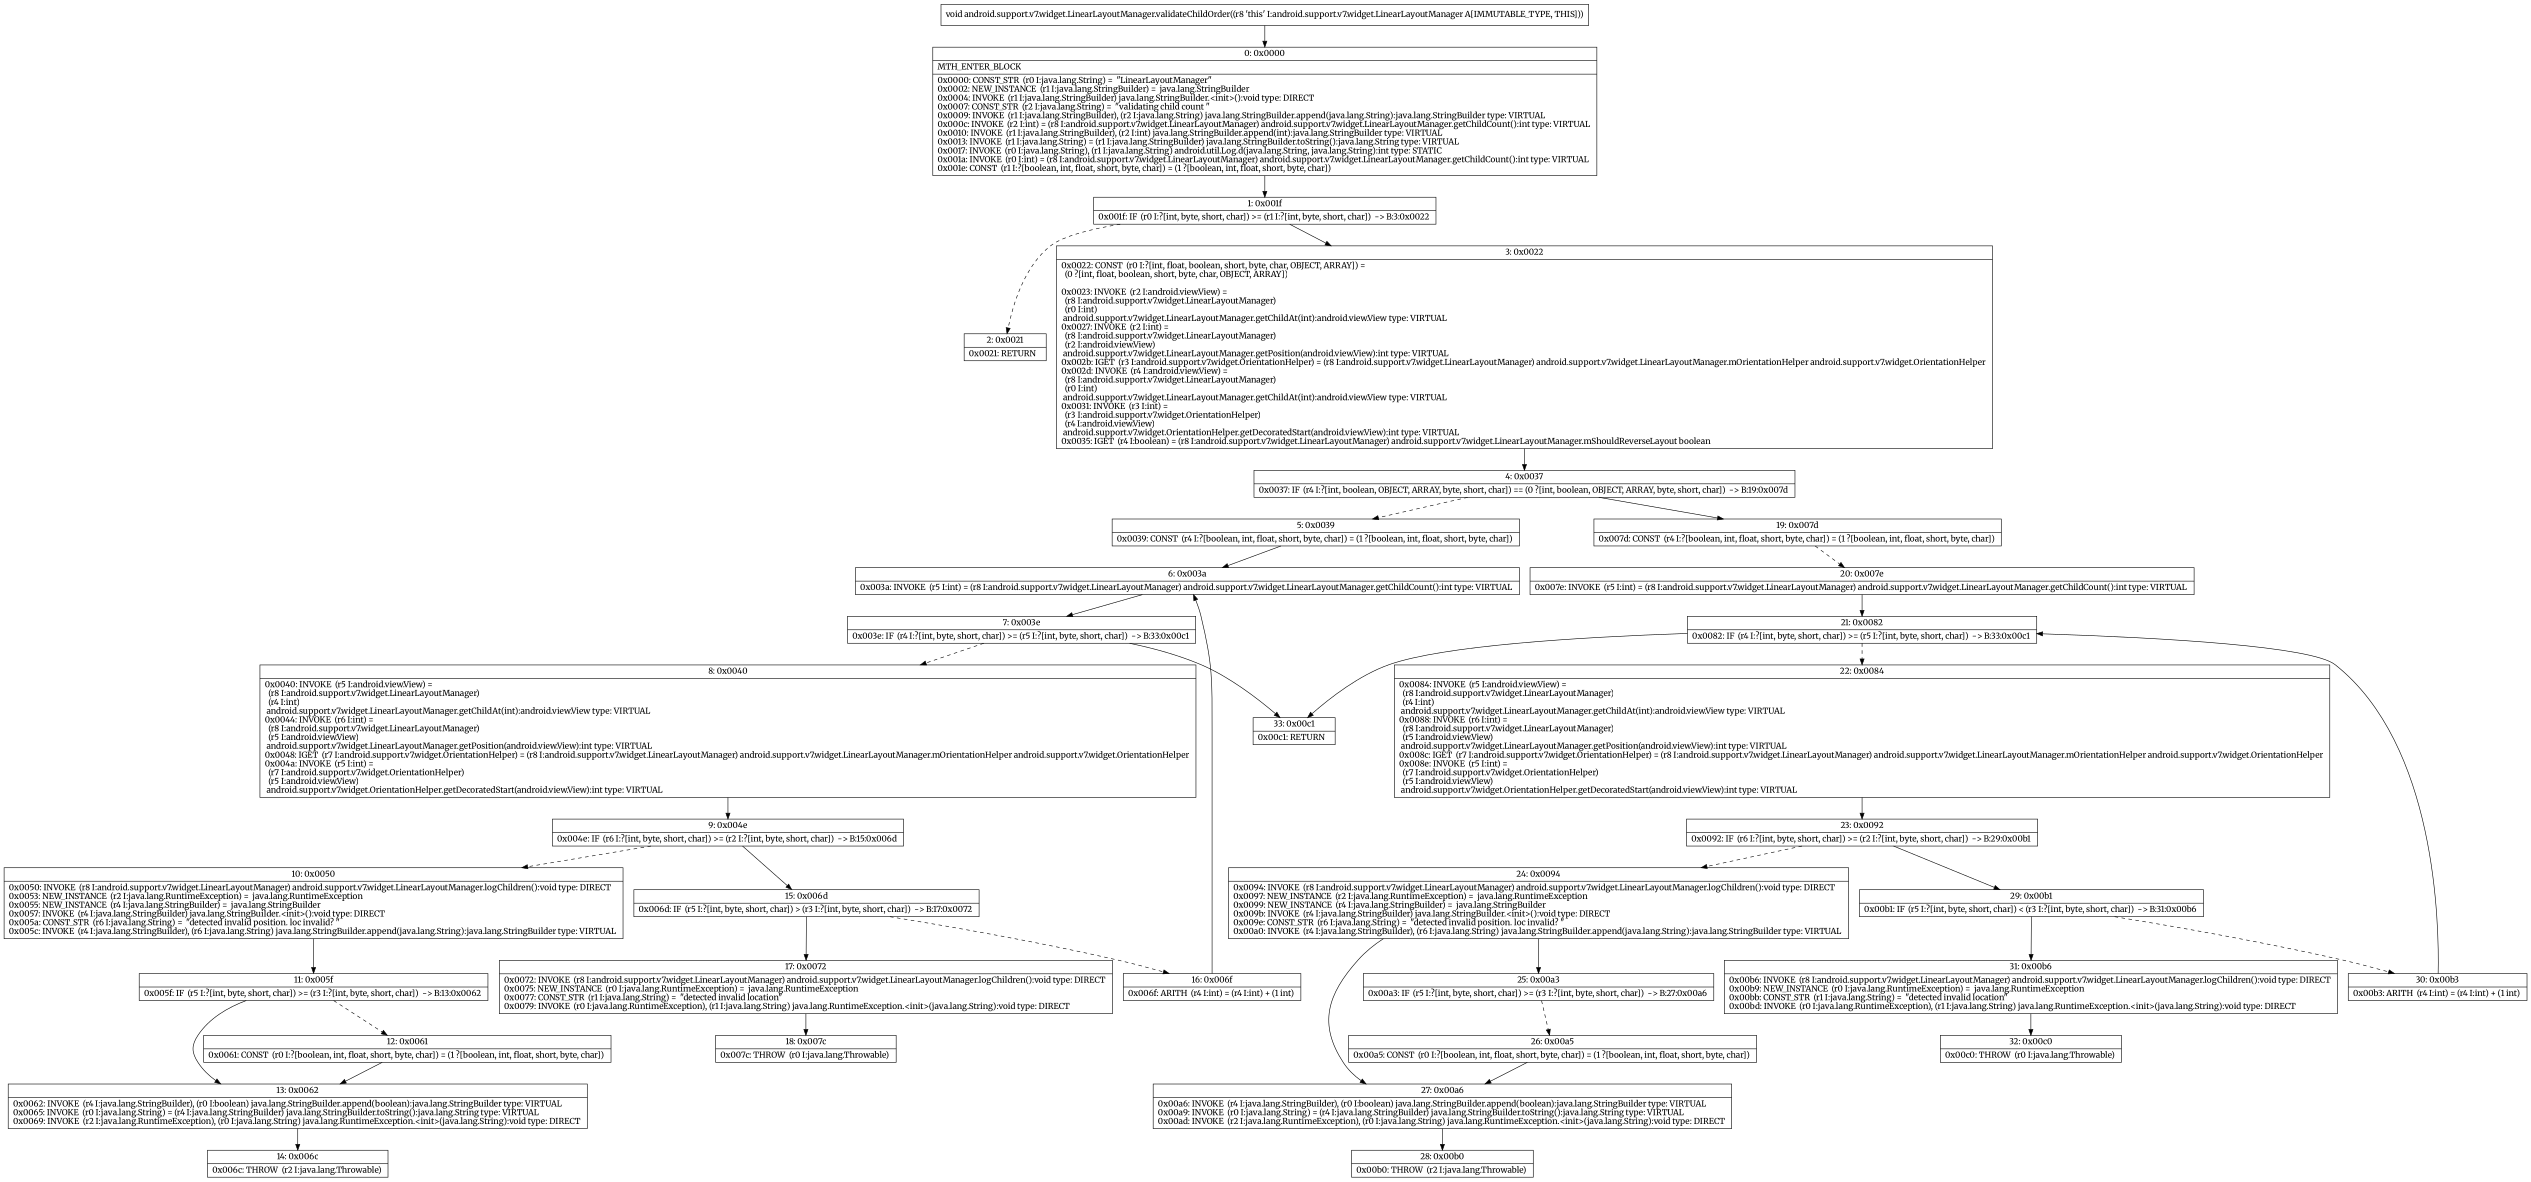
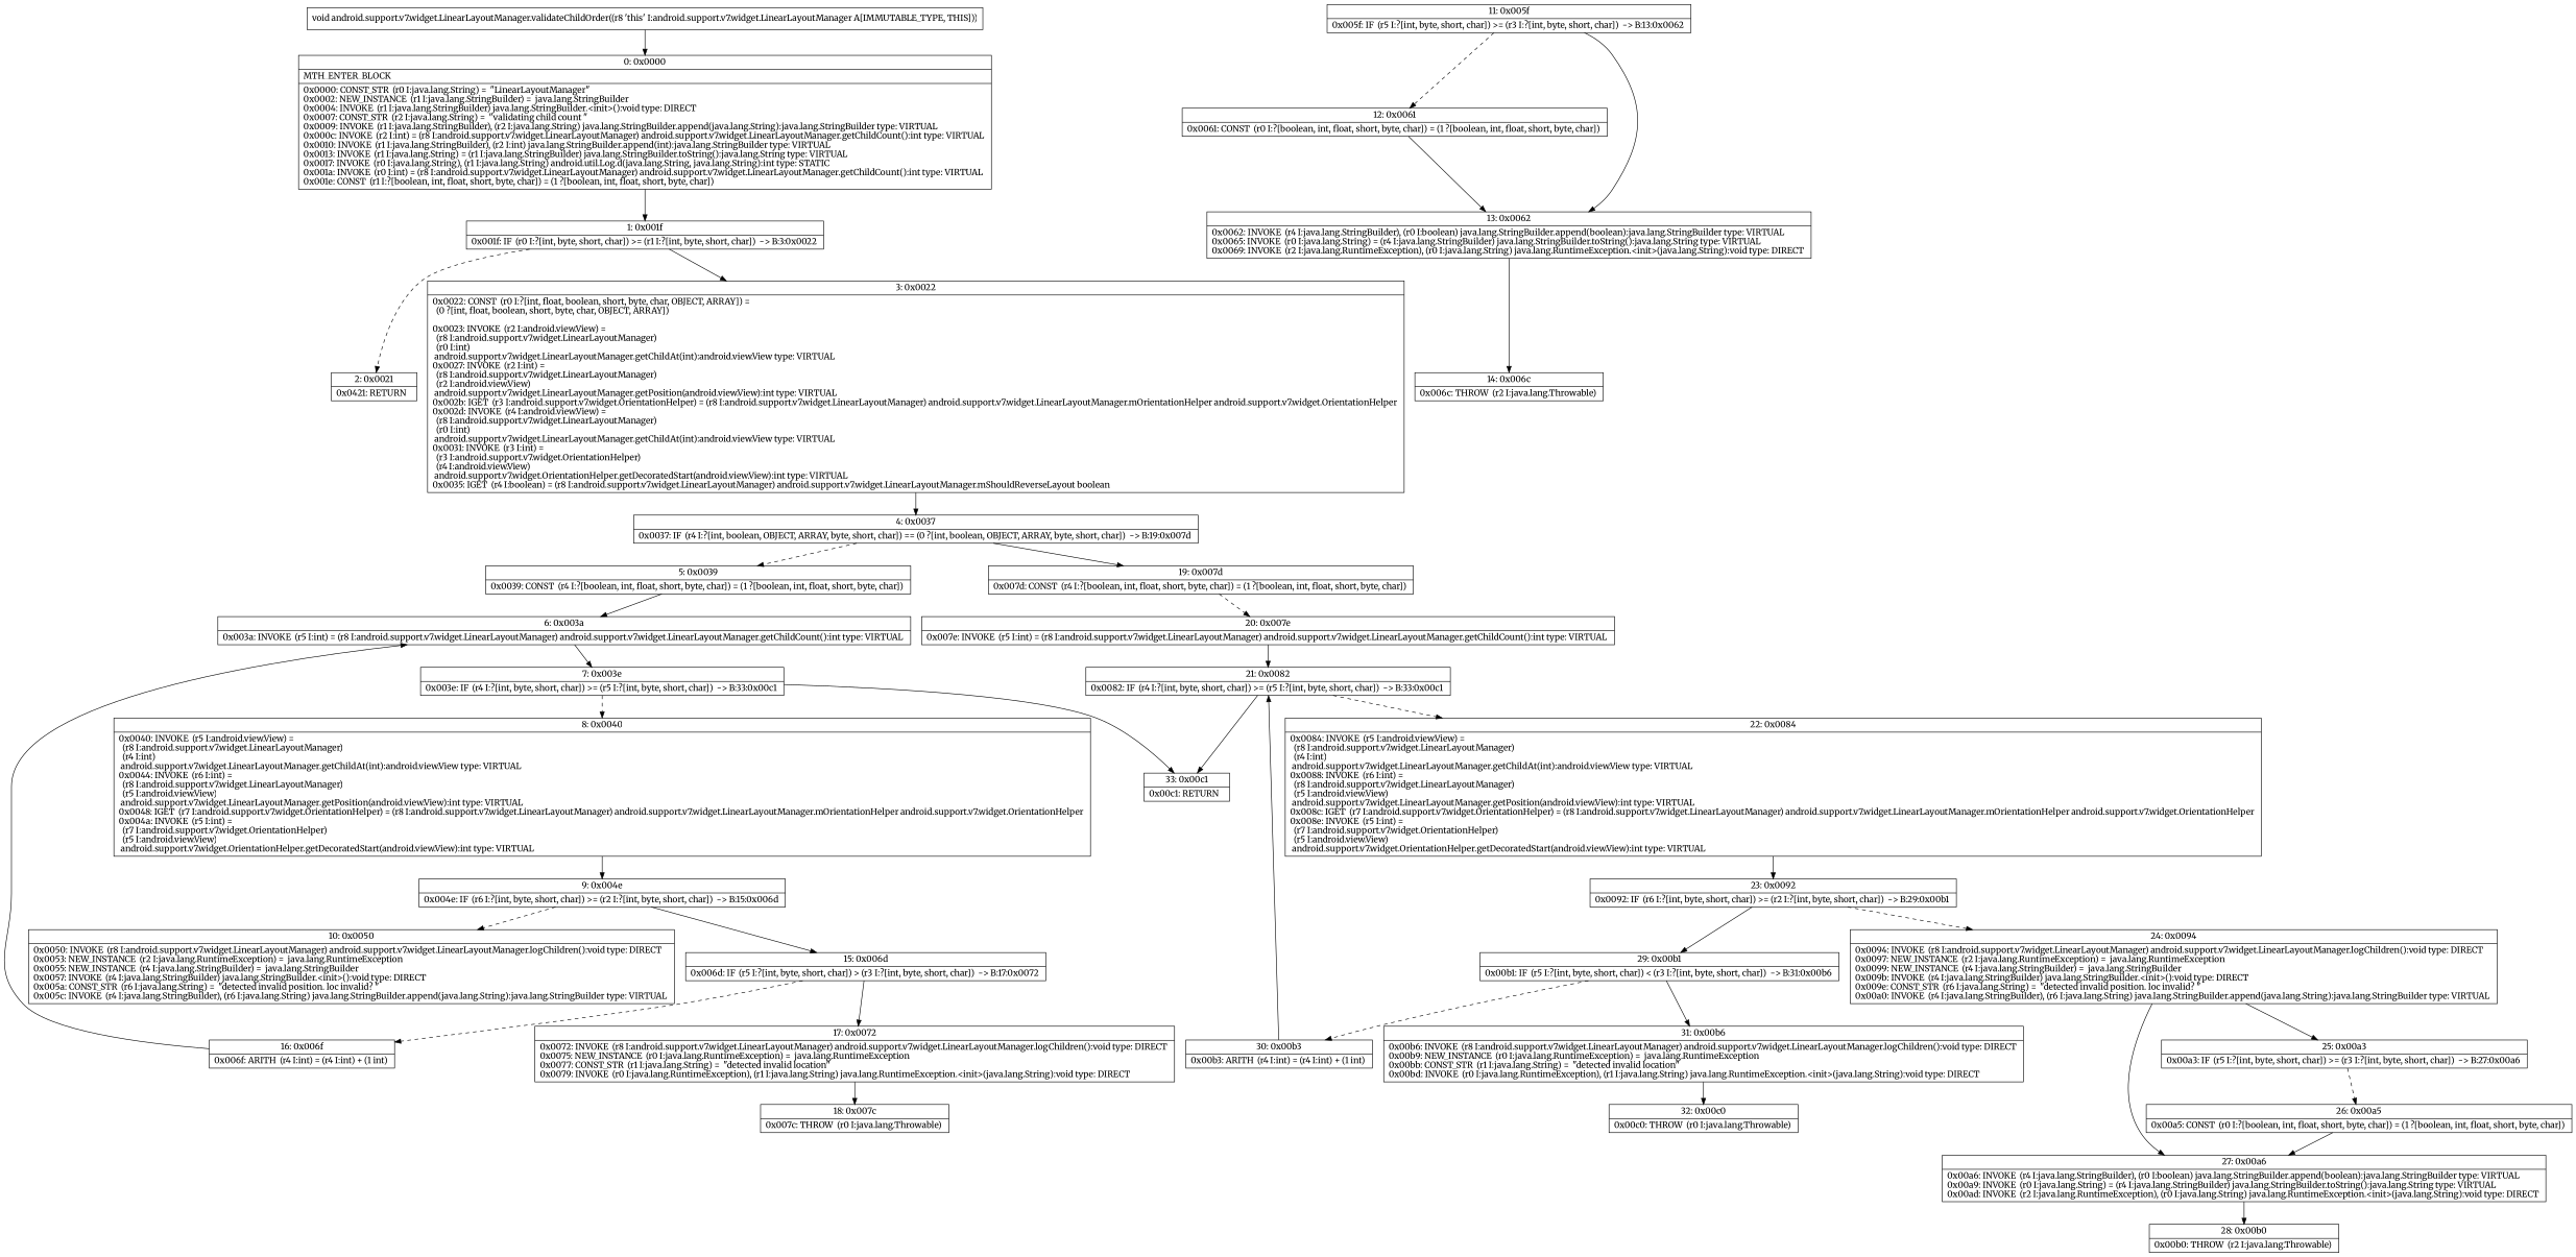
  digraph {
    fontname=Merriweather
    node [fontname=Merriweather shape=record]
    edge [fontname=Merriweather]
    n1 [label="{0\:\ 0x0000|MTH_ENTER_BLOCK\l|0x0000: CONST_STR  (r0 I:java.lang.String) =  \"LinearLayoutManager\" \l0x0002: NEW_INSTANCE  (r1 I:java.lang.StringBuilder) =  java.lang.StringBuilder \l0x0004: INVOKE  (r1 I:java.lang.StringBuilder) java.lang.StringBuilder.\<init\>():void type: DIRECT \l0x0007: CONST_STR  (r2 I:java.lang.String) =  \"validating child count \" \l0x0009: INVOKE  (r1 I:java.lang.StringBuilder), (r2 I:java.lang.String) java.lang.StringBuilder.append(java.lang.String):java.lang.StringBuilder type: VIRTUAL \l0x000c: INVOKE  (r2 I:int) = (r8 I:android.support.v7.widget.LinearLayoutManager) android.support.v7.widget.LinearLayoutManager.getChildCount():int type: VIRTUAL \l0x0010: INVOKE  (r1 I:java.lang.StringBuilder), (r2 I:int) java.lang.StringBuilder.append(int):java.lang.StringBuilder type: VIRTUAL \l0x0013: INVOKE  (r1 I:java.lang.String) = (r1 I:java.lang.StringBuilder) java.lang.StringBuilder.toString():java.lang.String type: VIRTUAL \l0x0017: INVOKE  (r0 I:java.lang.String), (r1 I:java.lang.String) android.util.Log.d(java.lang.String, java.lang.String):int type: STATIC \l0x001a: INVOKE  (r0 I:int) = (r8 I:android.support.v7.widget.LinearLayoutManager) android.support.v7.widget.LinearLayoutManager.getChildCount():int type: VIRTUAL \l0x001e: CONST  (r1 I:?[boolean, int, float, short, byte, char]) = (1 ?[boolean, int, float, short, byte, char]) \l}"]
    n2 [label="{1\:\ 0x001f|0x001f: IF  (r0 I:?[int, byte, short, char]) \>= (r1 I:?[int, byte, short, char])  \-\> B:3:0x0022 \l}"]
-   n3 [label="{2\:\ 0x0021|0x0021: RETURN   \l}"]
+   n3 [label="{2\:\ 0x0021|0x0421: RETURN   \l}"]
    n4 [label="{3\:\ 0x0022|0x0022: CONST  (r0 I:?[int, float, boolean, short, byte, char, OBJECT, ARRAY]) = \l  (0 ?[int, float, boolean, short, byte, char, OBJECT, ARRAY])\l \l0x0023: INVOKE  (r2 I:android.view.View) = \l  (r8 I:android.support.v7.widget.LinearLayoutManager)\l  (r0 I:int)\l android.support.v7.widget.LinearLayoutManager.getChildAt(int):android.view.View type: VIRTUAL \l0x0027: INVOKE  (r2 I:int) = \l  (r8 I:android.support.v7.widget.LinearLayoutManager)\l  (r2 I:android.view.View)\l android.support.v7.widget.LinearLayoutManager.getPosition(android.view.View):int type: VIRTUAL \l0x002b: IGET  (r3 I:android.support.v7.widget.OrientationHelper) = (r8 I:android.support.v7.widget.LinearLayoutManager) android.support.v7.widget.LinearLayoutManager.mOrientationHelper android.support.v7.widget.OrientationHelper \l0x002d: INVOKE  (r4 I:android.view.View) = \l  (r8 I:android.support.v7.widget.LinearLayoutManager)\l  (r0 I:int)\l android.support.v7.widget.LinearLayoutManager.getChildAt(int):android.view.View type: VIRTUAL \l0x0031: INVOKE  (r3 I:int) = \l  (r3 I:android.support.v7.widget.OrientationHelper)\l  (r4 I:android.view.View)\l android.support.v7.widget.OrientationHelper.getDecoratedStart(android.view.View):int type: VIRTUAL \l0x0035: IGET  (r4 I:boolean) = (r8 I:android.support.v7.widget.LinearLayoutManager) android.support.v7.widget.LinearLayoutManager.mShouldReverseLayout boolean \l}"]
    n5 [label="{4\:\ 0x0037|0x0037: IF  (r4 I:?[int, boolean, OBJECT, ARRAY, byte, short, char]) == (0 ?[int, boolean, OBJECT, ARRAY, byte, short, char])  \-\> B:19:0x007d \l}"]
    n6 [label="{5\:\ 0x0039|0x0039: CONST  (r4 I:?[boolean, int, float, short, byte, char]) = (1 ?[boolean, int, float, short, byte, char]) \l}"]
    n7 [label="{19\:\ 0x007d|0x007d: CONST  (r4 I:?[boolean, int, float, short, byte, char]) = (1 ?[boolean, int, float, short, byte, char]) \l}"]
    n8 [label="{6\:\ 0x003a|0x003a: INVOKE  (r5 I:int) = (r8 I:android.support.v7.widget.LinearLayoutManager) android.support.v7.widget.LinearLayoutManager.getChildCount():int type: VIRTUAL \l}"]
    n9 [label="{20\:\ 0x007e|0x007e: INVOKE  (r5 I:int) = (r8 I:android.support.v7.widget.LinearLayoutManager) android.support.v7.widget.LinearLayoutManager.getChildCount():int type: VIRTUAL \l}"]
    n10 [label="{7\:\ 0x003e|0x003e: IF  (r4 I:?[int, byte, short, char]) \>= (r5 I:?[int, byte, short, char])  \-\> B:33:0x00c1 \l}"]
    n11 [label="{8\:\ 0x0040|0x0040: INVOKE  (r5 I:android.view.View) = \l  (r8 I:android.support.v7.widget.LinearLayoutManager)\l  (r4 I:int)\l android.support.v7.widget.LinearLayoutManager.getChildAt(int):android.view.View type: VIRTUAL \l0x0044: INVOKE  (r6 I:int) = \l  (r8 I:android.support.v7.widget.LinearLayoutManager)\l  (r5 I:android.view.View)\l android.support.v7.widget.LinearLayoutManager.getPosition(android.view.View):int type: VIRTUAL \l0x0048: IGET  (r7 I:android.support.v7.widget.OrientationHelper) = (r8 I:android.support.v7.widget.LinearLayoutManager) android.support.v7.widget.LinearLayoutManager.mOrientationHelper android.support.v7.widget.OrientationHelper \l0x004a: INVOKE  (r5 I:int) = \l  (r7 I:android.support.v7.widget.OrientationHelper)\l  (r5 I:android.view.View)\l android.support.v7.widget.OrientationHelper.getDecoratedStart(android.view.View):int type: VIRTUAL \l}"]
    n12 [label="{33\:\ 0x00c1|0x00c1: RETURN   \l}"]
    n13 [label="{9\:\ 0x004e|0x004e: IF  (r6 I:?[int, byte, short, char]) \>= (r2 I:?[int, byte, short, char])  \-\> B:15:0x006d \l}"]
    n14 [label="{10\:\ 0x0050|0x0050: INVOKE  (r8 I:android.support.v7.widget.LinearLayoutManager) android.support.v7.widget.LinearLayoutManager.logChildren():void type: DIRECT \l0x0053: NEW_INSTANCE  (r2 I:java.lang.RuntimeException) =  java.lang.RuntimeException \l0x0055: NEW_INSTANCE  (r4 I:java.lang.StringBuilder) =  java.lang.StringBuilder \l0x0057: INVOKE  (r4 I:java.lang.StringBuilder) java.lang.StringBuilder.\<init\>():void type: DIRECT \l0x005a: CONST_STR  (r6 I:java.lang.String) =  \"detected invalid position. loc invalid? \" \l0x005c: INVOKE  (r4 I:java.lang.StringBuilder), (r6 I:java.lang.String) java.lang.StringBuilder.append(java.lang.String):java.lang.StringBuilder type: VIRTUAL \l}"]
    n15 [label="{15\:\ 0x006d|0x006d: IF  (r5 I:?[int, byte, short, char]) \> (r3 I:?[int, byte, short, char])  \-\> B:17:0x0072 \l}"]
    n16 [label="{11\:\ 0x005f|0x005f: IF  (r5 I:?[int, byte, short, char]) \>= (r3 I:?[int, byte, short, char])  \-\> B:13:0x0062 \l}"]
    n17 [label="{16\:\ 0x006f|0x006f: ARITH  (r4 I:int) = (r4 I:int) + (1 int) \l}"]
    n18 [label="{17\:\ 0x0072|0x0072: INVOKE  (r8 I:android.support.v7.widget.LinearLayoutManager) android.support.v7.widget.LinearLayoutManager.logChildren():void type: DIRECT \l0x0075: NEW_INSTANCE  (r0 I:java.lang.RuntimeException) =  java.lang.RuntimeException \l0x0077: CONST_STR  (r1 I:java.lang.String) =  \"detected invalid location\" \l0x0079: INVOKE  (r0 I:java.lang.RuntimeException), (r1 I:java.lang.String) java.lang.RuntimeException.\<init\>(java.lang.String):void type: DIRECT \l}"]
    n19 [label="{12\:\ 0x0061|0x0061: CONST  (r0 I:?[boolean, int, float, short, byte, char]) = (1 ?[boolean, int, float, short, byte, char]) \l}"]
    n20 [label="{13\:\ 0x0062|0x0062: INVOKE  (r4 I:java.lang.StringBuilder), (r0 I:boolean) java.lang.StringBuilder.append(boolean):java.lang.StringBuilder type: VIRTUAL \l0x0065: INVOKE  (r0 I:java.lang.String) = (r4 I:java.lang.StringBuilder) java.lang.StringBuilder.toString():java.lang.String type: VIRTUAL \l0x0069: INVOKE  (r2 I:java.lang.RuntimeException), (r0 I:java.lang.String) java.lang.RuntimeException.\<init\>(java.lang.String):void type: DIRECT \l}"]
    n21 [label="{14\:\ 0x006c|0x006c: THROW  (r2 I:java.lang.Throwable) \l}"]
    n22 [label="{18\:\ 0x007c|0x007c: THROW  (r0 I:java.lang.Throwable) \l}"]
    n23 [label="{21\:\ 0x0082|0x0082: IF  (r4 I:?[int, byte, short, char]) \>= (r5 I:?[int, byte, short, char])  \-\> B:33:0x00c1 \l}"]
    n24 [label="{22\:\ 0x0084|0x0084: INVOKE  (r5 I:android.view.View) = \l  (r8 I:android.support.v7.widget.LinearLayoutManager)\l  (r4 I:int)\l android.support.v7.widget.LinearLayoutManager.getChildAt(int):android.view.View type: VIRTUAL \l0x0088: INVOKE  (r6 I:int) = \l  (r8 I:android.support.v7.widget.LinearLayoutManager)\l  (r5 I:android.view.View)\l android.support.v7.widget.LinearLayoutManager.getPosition(android.view.View):int type: VIRTUAL \l0x008c: IGET  (r7 I:android.support.v7.widget.OrientationHelper) = (r8 I:android.support.v7.widget.LinearLayoutManager) android.support.v7.widget.LinearLayoutManager.mOrientationHelper android.support.v7.widget.OrientationHelper \l0x008e: INVOKE  (r5 I:int) = \l  (r7 I:android.support.v7.widget.OrientationHelper)\l  (r5 I:android.view.View)\l android.support.v7.widget.OrientationHelper.getDecoratedStart(android.view.View):int type: VIRTUAL \l}"]
    n25 [label="{23\:\ 0x0092|0x0092: IF  (r6 I:?[int, byte, short, char]) \>= (r2 I:?[int, byte, short, char])  \-\> B:29:0x00b1 \l}"]
    n26 [label="{24\:\ 0x0094|0x0094: INVOKE  (r8 I:android.support.v7.widget.LinearLayoutManager) android.support.v7.widget.LinearLayoutManager.logChildren():void type: DIRECT \l0x0097: NEW_INSTANCE  (r2 I:java.lang.RuntimeException) =  java.lang.RuntimeException \l0x0099: NEW_INSTANCE  (r4 I:java.lang.StringBuilder) =  java.lang.StringBuilder \l0x009b: INVOKE  (r4 I:java.lang.StringBuilder) java.lang.StringBuilder.\<init\>():void type: DIRECT \l0x009e: CONST_STR  (r6 I:java.lang.String) =  \"detected invalid position. loc invalid? \" \l0x00a0: INVOKE  (r4 I:java.lang.StringBuilder), (r6 I:java.lang.String) java.lang.StringBuilder.append(java.lang.String):java.lang.StringBuilder type: VIRTUAL \l}"]
    n27 [label="{29\:\ 0x00b1|0x00b1: IF  (r5 I:?[int, byte, short, char]) \< (r3 I:?[int, byte, short, char])  \-\> B:31:0x00b6 \l}"]
    n28 [label="{25\:\ 0x00a3|0x00a3: IF  (r5 I:?[int, byte, short, char]) \>= (r3 I:?[int, byte, short, char])  \-\> B:27:0x00a6 \l}"]
    n29 [label="{27\:\ 0x00a6|0x00a6: INVOKE  (r4 I:java.lang.StringBuilder), (r0 I:boolean) java.lang.StringBuilder.append(boolean):java.lang.StringBuilder type: VIRTUAL \l0x00a9: INVOKE  (r0 I:java.lang.String) = (r4 I:java.lang.StringBuilder) java.lang.StringBuilder.toString():java.lang.String type: VIRTUAL \l0x00ad: INVOKE  (r2 I:java.lang.RuntimeException), (r0 I:java.lang.String) java.lang.RuntimeException.\<init\>(java.lang.String):void type: DIRECT \l}"]
    n30 [label="{30\:\ 0x00b3|0x00b3: ARITH  (r4 I:int) = (r4 I:int) + (1 int) \l}"]
    n31 [label="{31\:\ 0x00b6|0x00b6: INVOKE  (r8 I:android.support.v7.widget.LinearLayoutManager) android.support.v7.widget.LinearLayoutManager.logChildren():void type: DIRECT \l0x00b9: NEW_INSTANCE  (r0 I:java.lang.RuntimeException) =  java.lang.RuntimeException \l0x00bb: CONST_STR  (r1 I:java.lang.String) =  \"detected invalid location\" \l0x00bd: INVOKE  (r0 I:java.lang.RuntimeException), (r1 I:java.lang.String) java.lang.RuntimeException.\<init\>(java.lang.String):void type: DIRECT \l}"]
    n32 [label="{26\:\ 0x00a5|0x00a5: CONST  (r0 I:?[boolean, int, float, short, byte, char]) = (1 ?[boolean, int, float, short, byte, char]) \l}"]
    n33 [label="{28\:\ 0x00b0|0x00b0: THROW  (r2 I:java.lang.Throwable) \l}"]
    n34 [label="{32\:\ 0x00c0|0x00c0: THROW  (r0 I:java.lang.Throwable) \l}"]
    n35 [label="{void android.support.v7.widget.LinearLayoutManager.validateChildOrder((r8 'this' I:android.support.v7.widget.LinearLayoutManager A[IMMUTABLE_TYPE, THIS])) }"]
    n1 -> n2
    n2 -> n3 [style=dashed]
    n2 -> n4
    n4 -> n5
    n5 -> n6 [style=dashed]
    n5 -> n7
    n6 -> n8
    n7 -> n9 [style=dashed]
    n8 -> n10
    n9 -> n23
    n10 -> n11 [style=dashed]
    n10 -> n12
    n11 -> n13
    n13 -> n14 [style=dashed]
    n13 -> n15
-   n14 -> n16
    n15 -> n17 [style=dashed]
    n15 -> n18
    n16 -> n19 [style=dashed]
    n16 -> n20
    n17 -> n8
    n18 -> n22
    n19 -> n20
    n20 -> n21
    n23 -> n12
    n23 -> n24 [style=dashed]
    n24 -> n25
    n25 -> n26 [style=dashed]
    n25 -> n27
    n26 -> n28
    n26 -> n29
    n27 -> n30 [style=dashed]
    n27 -> n31
    n28 -> n32 [style=dashed]
    n29 -> n33
    n30 -> n23
    n31 -> n34
    n32 -> n29
    n35 -> n1
  }
